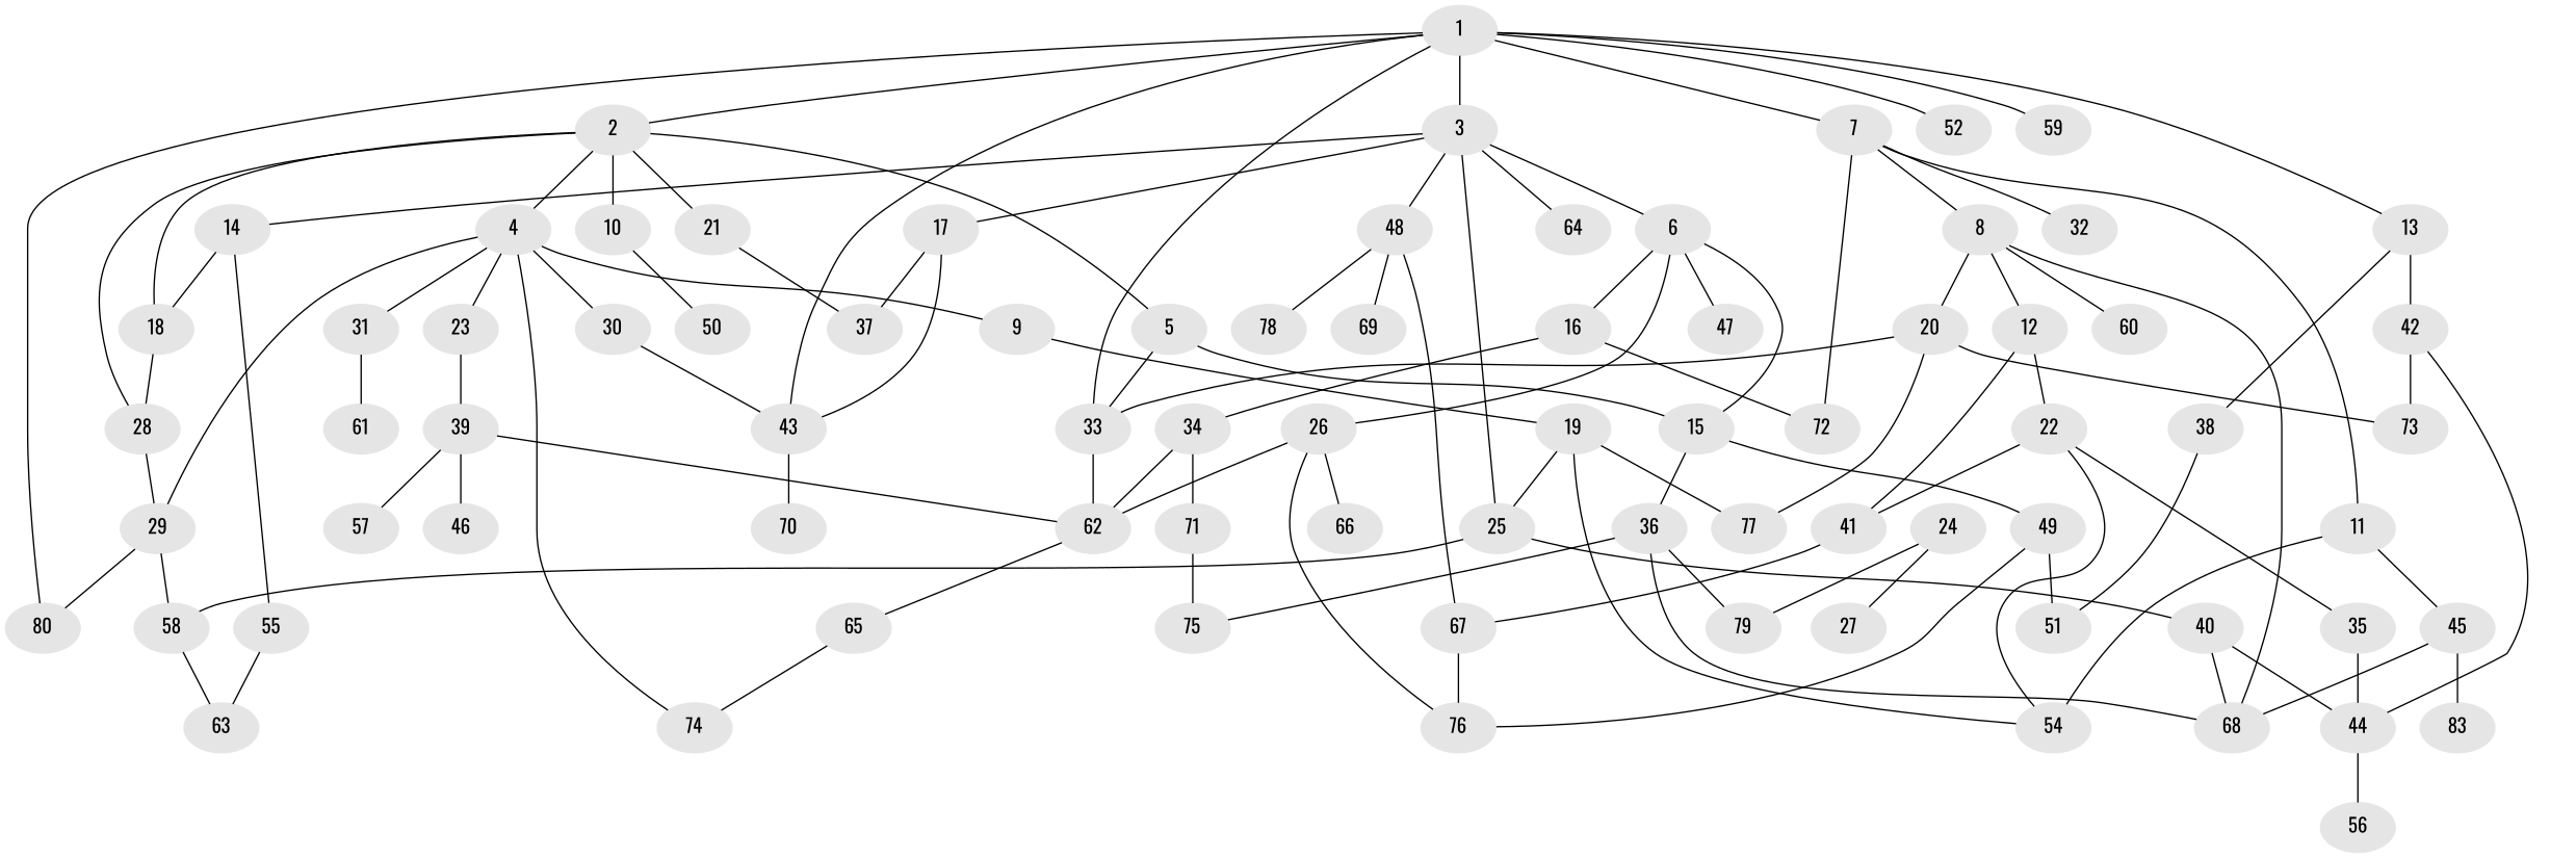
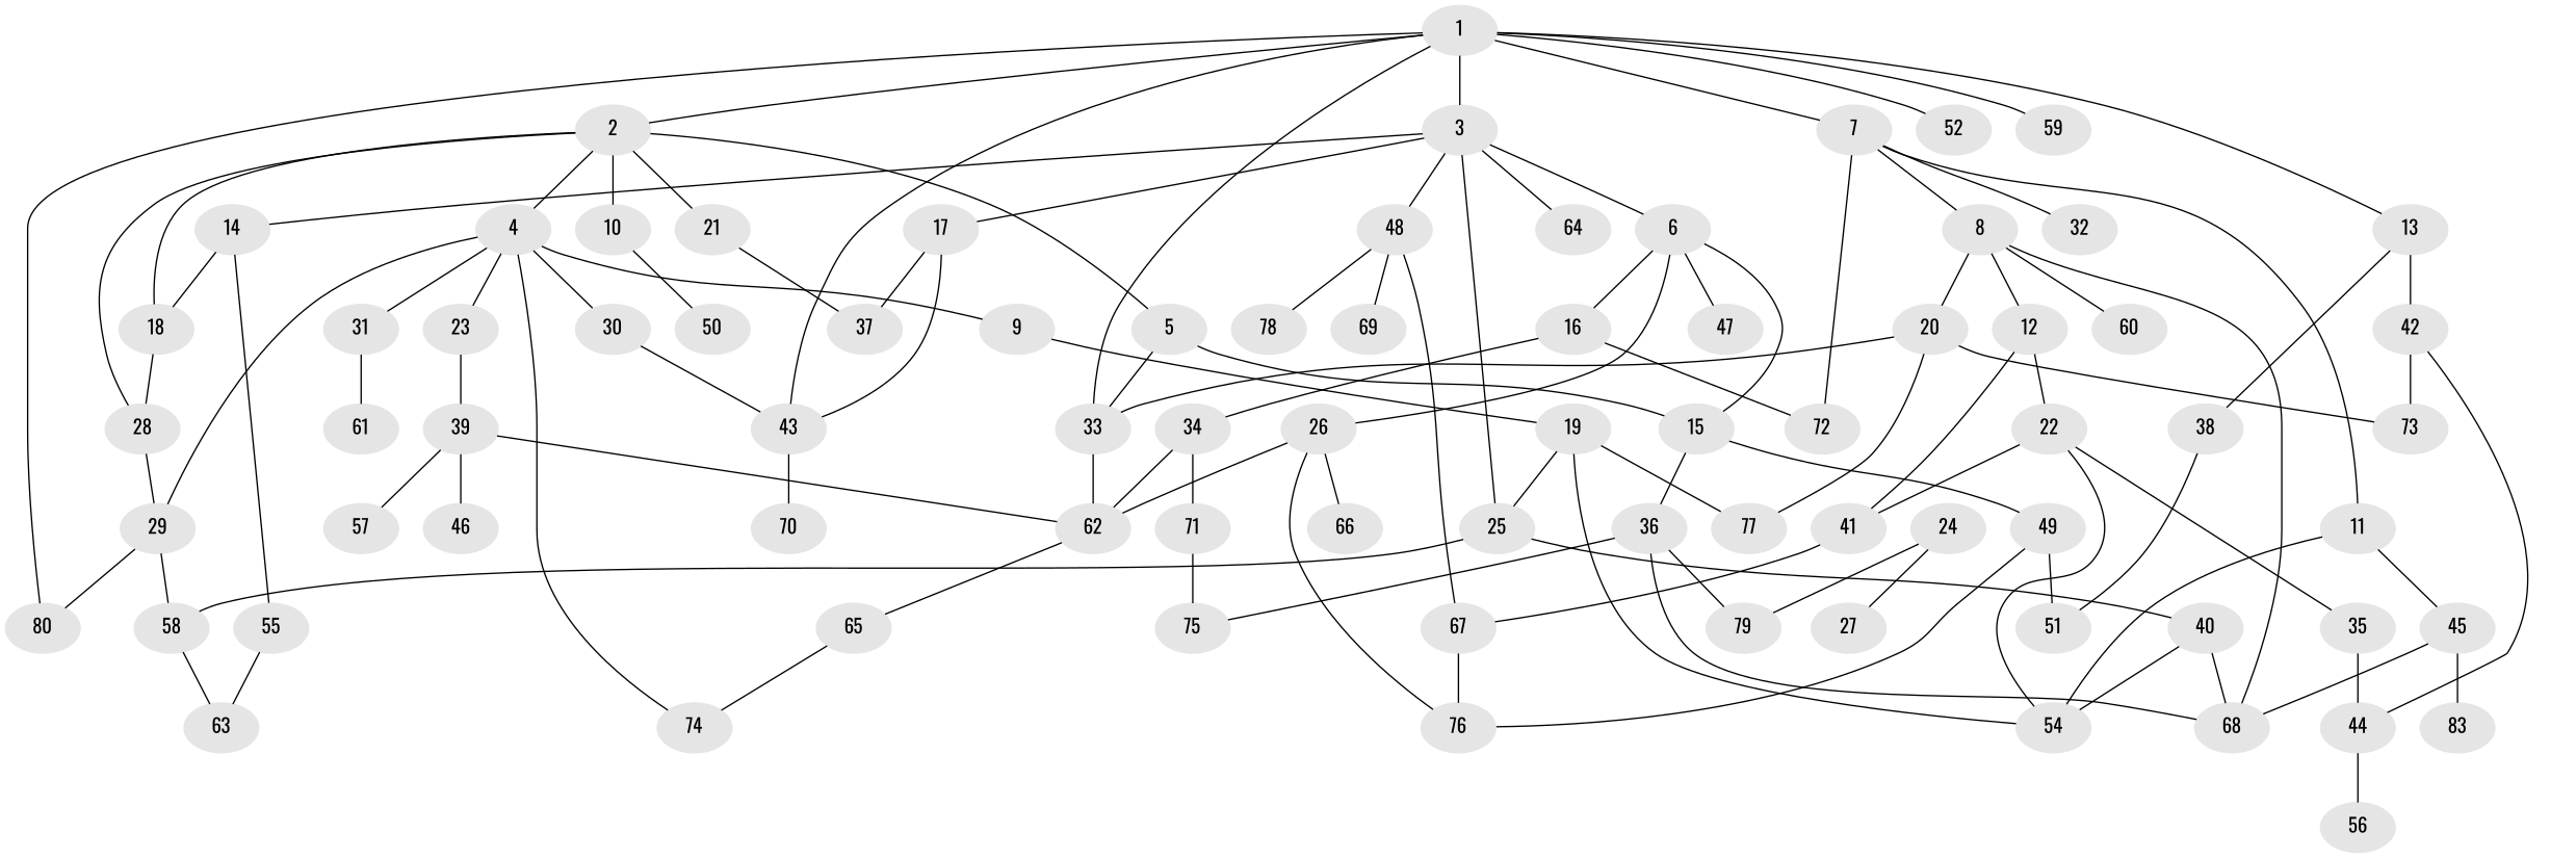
  graph {
    fontname=Oswald
    node [color=gray90 fontname=Oswald style=filled]
    edge [fontname=Oswald]
    1
    2
    3
    7
    13
    33
    43
    52
    59
    80
    4
    5
    10
    18
    21
    28
    6
    14
    17
    25
    48
    64
    8
    11
    32
    72
    38
    42
    62
    70
    9
    23
    29
    30
    31
    74
    15
    50
    37
    16
    26
    47
    55
    40
    58
    67
    69
    78
    19
    39
    61
    36
    49
    34
    66
    76
    12
    20
    60
    68
    45
    54
    24
    27
    79
    22
    41
    77
    73
    n70 [label=83]
    35
    51
    44
    63
    75
    71
    46
    57
    65
    56
    1 -- 2
    1 -- 3
    1 -- 7
    1 -- 13
    1 -- 33
    1 -- 43
    1 -- 52
    1 -- 59
    1 -- 80
    2 -- 4
    2 -- 5
    2 -- 10
    2 -- 18
    2 -- 21
    2 -- 28
    3 -- 6
    3 -- 14
    3 -- 17
    3 -- 25
    3 -- 48
    3 -- 64
    7 -- 8
    7 -- 11
    7 -- 32
    7 -- 72
    13 -- 38
    13 -- 42
    33 -- 62
    43 -- 70
    4 -- 9
    4 -- 23
    4 -- 29
    4 -- 30
    4 -- 31
    4 -- 74
    5 -- 33
    5 -- 15
    10 -- 50
    18 -- 28
    21 -- 37
    28 -- 29
    6 -- 15
    6 -- 16
    6 -- 26
    6 -- 47
    14 -- 18
    14 -- 55
    17 -- 43
    17 -- 37
    25 -- 40
    25 -- 58
    48 -- 67
    48 -- 69
    48 -- 78
    8 -- 12
    8 -- 20
    8 -- 60
    8 -- 68
    11 -- 45
    11 -- 54
    38 -- 51
    42 -- 73
    42 -- 44
    62 -- 65
    9 -- 19
    23 -- 39
    29 -- 80
    29 -- 58
    30 -- 43
    31 -- 61
    15 -- 36
    15 -- 49
    16 -- 72
    16 -- 34
    26 -- 62
    26 -- 66
    26 -- 76
    55 -- 63
    40 -- 68
-   40 -- 44
+   40 -- 54
    58 -- 63
    67 -- 76
    19 -- 25
    19 -- 54
    19 -- 77
    39 -- 62
    39 -- 46
    39 -- 57
    36 -- 68
    36 -- 79
    36 -- 75
    49 -- 76
    49 -- 51
    34 -- 62
    34 -- 71
    12 -- 22
    12 -- 41
    20 -- 33
    20 -- 77
    20 -- 73
    45 -- 68
    45 -- n70
    24 -- 27
    24 -- 79
    22 -- 54
    22 -- 41
    22 -- 35
    41 -- 67
    35 -- 44
    44 -- 56
    71 -- 75
    65 -- 74
  }
